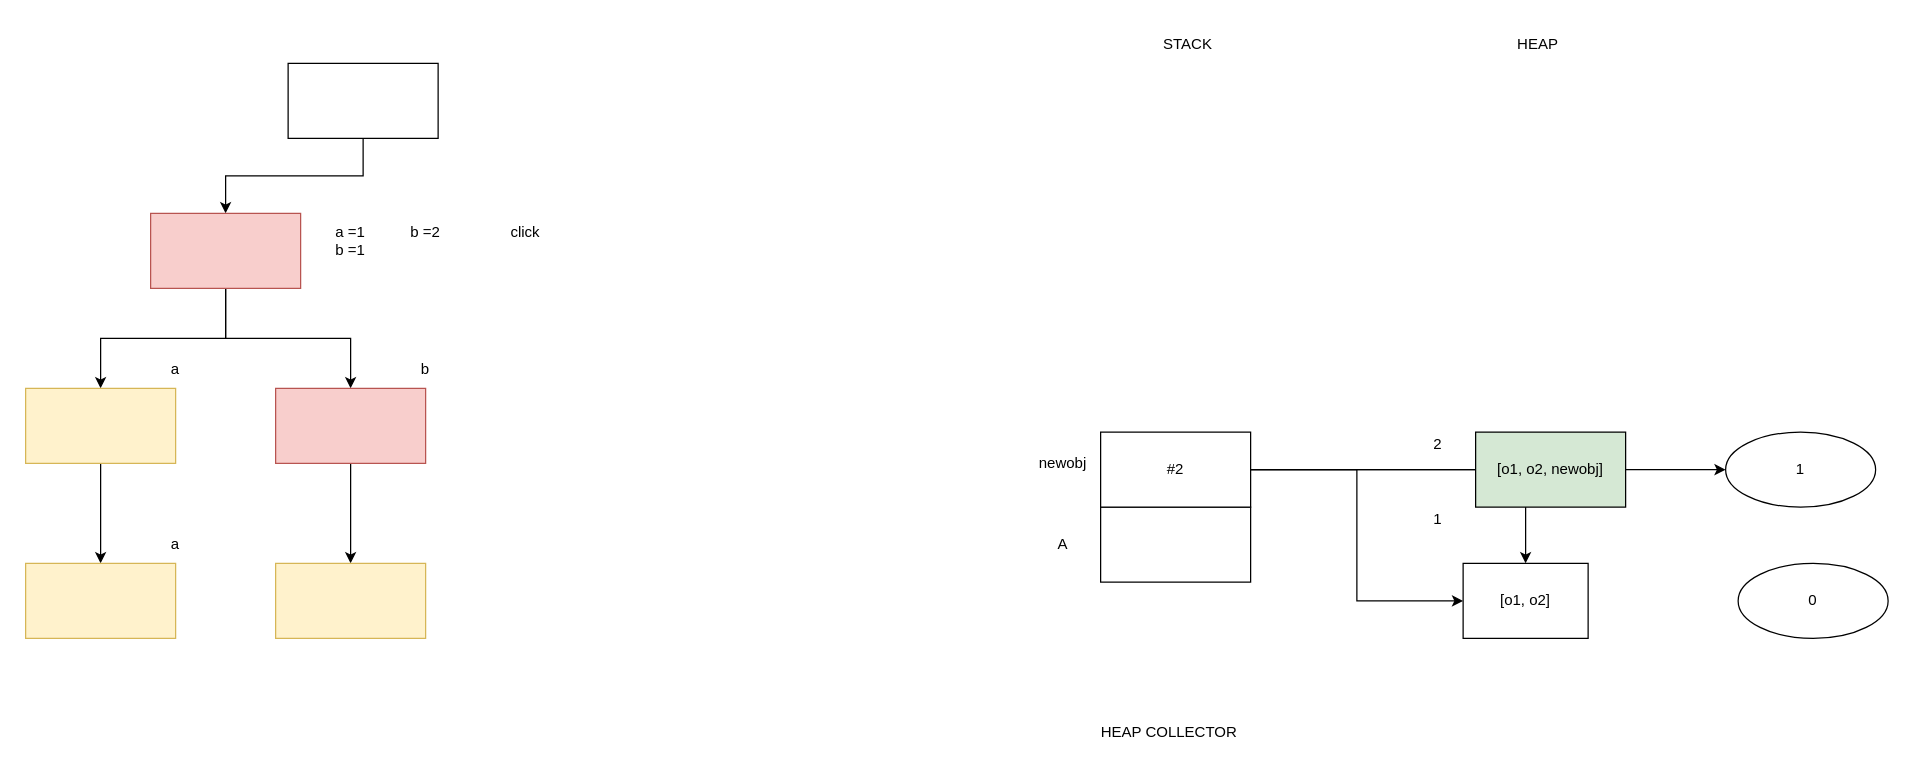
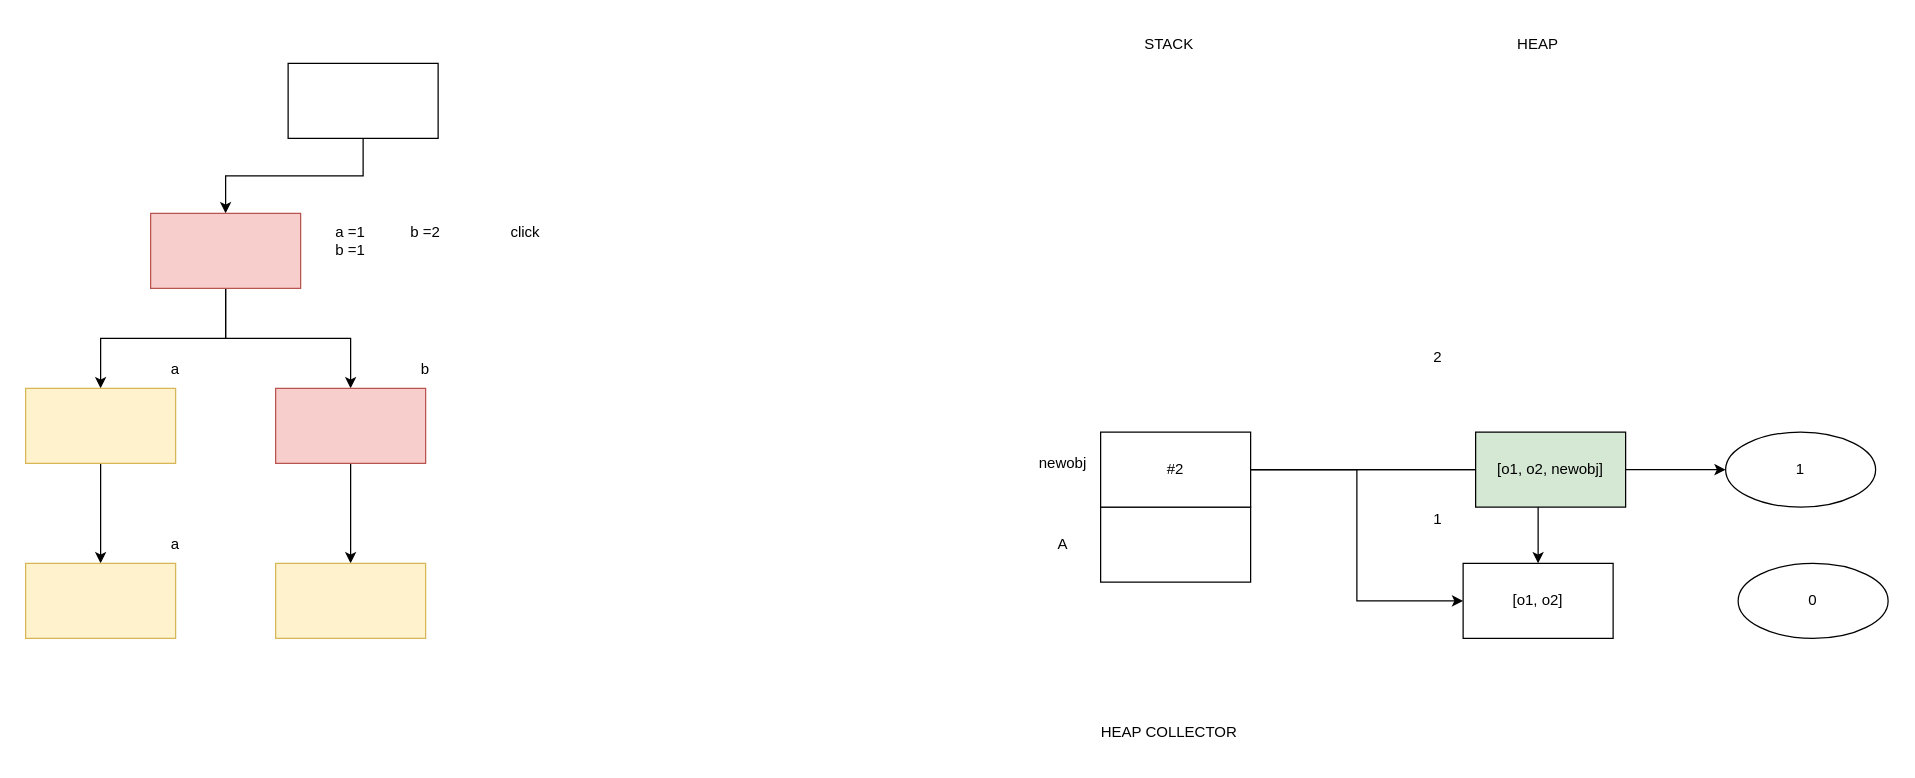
  <mxCell id="0" />
  <mxCell id="1" parent="0" />
  <mxCell id="2" style="edgeStyle=orthogonalEdgeStyle;rounded=0;orthogonalLoop=1;jettySize=auto;html=1;entryX=0.5;entryY=0;entryDx=0;entryDy=0;" edge="1" parent="1" source="3" target="6"><mxGeometry relative="1" as="geometry" /></mxCell>
  <mxCell id="3" value="" style="rounded=0;whiteSpace=wrap;html=1;" vertex="1" parent="1"><mxGeometry x="230" y="50" width="120" height="60" as="geometry" /></mxCell>
  <mxCell id="4" style="edgeStyle=orthogonalEdgeStyle;rounded=0;orthogonalLoop=1;jettySize=auto;html=1;" edge="1" parent="1" source="6" target="8"><mxGeometry relative="1" as="geometry" /></mxCell>
  <mxCell id="5" style="edgeStyle=orthogonalEdgeStyle;rounded=0;orthogonalLoop=1;jettySize=auto;html=1;" edge="1" parent="1" source="6" target="10"><mxGeometry relative="1" as="geometry" /></mxCell>
  <mxCell id="6" value="" style="rounded=0;whiteSpace=wrap;html=1;fillColor=#f8cecc;strokeColor=#b85450;" vertex="1" parent="1"><mxGeometry x="120" y="170" width="120" height="60" as="geometry" /></mxCell>
  <mxCell id="7" value="" style="edgeStyle=orthogonalEdgeStyle;rounded=0;orthogonalLoop=1;jettySize=auto;html=1;" edge="1" parent="1" source="8" target="12"><mxGeometry relative="1" as="geometry" /></mxCell>
  <mxCell id="8" value="" style="rounded=0;whiteSpace=wrap;html=1;fillColor=#fff2cc;strokeColor=#d6b656;" vertex="1" parent="1"><mxGeometry x="20" y="310" width="120" height="60" as="geometry" /></mxCell>
  <mxCell id="9" value="" style="edgeStyle=orthogonalEdgeStyle;rounded=0;orthogonalLoop=1;jettySize=auto;html=1;" edge="1" parent="1" source="10" target="11"><mxGeometry relative="1" as="geometry" /></mxCell>
  <mxCell id="10" value="" style="rounded=0;whiteSpace=wrap;html=1;fillColor=#f8cecc;strokeColor=#b85450;" vertex="1" parent="1"><mxGeometry x="220" y="310" width="120" height="60" as="geometry" /></mxCell>
  <mxCell id="11" value="" style="rounded=0;whiteSpace=wrap;html=1;fillColor=#fff2cc;strokeColor=#d6b656;" vertex="1" parent="1"><mxGeometry x="220" y="450" width="120" height="60" as="geometry" /></mxCell>
  <mxCell id="12" value="" style="rounded=0;whiteSpace=wrap;html=1;fillColor=#fff2cc;strokeColor=#d6b656;" vertex="1" parent="1"><mxGeometry x="20" y="450" width="120" height="60" as="geometry" /></mxCell>
  <mxCell id="13" value="a =1" style="text;html=1;strokeColor=none;fillColor=none;align=center;verticalAlign=middle;whiteSpace=wrap;rounded=0;" vertex="1" parent="1"><mxGeometry x="250" y="170" width="60" height="30" as="geometry" /></mxCell>
  <mxCell id="14" value="click" style="text;html=1;strokeColor=none;fillColor=none;align=center;verticalAlign=middle;whiteSpace=wrap;rounded=0;" vertex="1" parent="1"><mxGeometry x="390" y="170" width="60" height="30" as="geometry" /></mxCell>
  <mxCell id="15" value="b =1" style="text;html=1;strokeColor=none;fillColor=none;align=center;verticalAlign=middle;whiteSpace=wrap;rounded=0;" vertex="1" parent="1"><mxGeometry x="250" y="185" width="60" height="30" as="geometry" /></mxCell>
  <mxCell id="16" value="b =2" style="text;html=1;strokeColor=none;fillColor=none;align=center;verticalAlign=middle;whiteSpace=wrap;rounded=0;" vertex="1" parent="1"><mxGeometry x="310" y="170" width="60" height="30" as="geometry" /></mxCell>
  <mxCell id="17" value="a" style="text;html=1;strokeColor=none;fillColor=none;align=center;verticalAlign=middle;whiteSpace=wrap;rounded=0;" vertex="1" parent="1"><mxGeometry x="110" y="280" width="60" height="30" as="geometry" /></mxCell>
  <mxCell id="18" value="a" style="text;html=1;strokeColor=none;fillColor=none;align=center;verticalAlign=middle;whiteSpace=wrap;rounded=0;" vertex="1" parent="1"><mxGeometry x="110" y="420" width="60" height="30" as="geometry" /></mxCell>
  <mxCell id="19" value="b" style="text;html=1;strokeColor=none;fillColor=none;align=center;verticalAlign=middle;whiteSpace=wrap;rounded=0;" vertex="1" parent="1"><mxGeometry x="310" y="280" width="60" height="30" as="geometry" /></mxCell>
  <mxCell id="20" value="" style="rounded=0;whiteSpace=wrap;html=1;" vertex="1" parent="1"><mxGeometry x="880" y="405" width="120" height="60" as="geometry" /></mxCell>
- <mxCell id="21" value="STACK" style="text;html=1;strokeColor=none;fillColor=none;align=center;verticalAlign=middle;whiteSpace=wrap;rounded=0;" vertex="1" parent="1"><mxGeometry x="920" y="20" width="60" height="30" as="geometry" /></mxCell>
+ <mxCell id="21" value="STACK" style="text;html=1;strokeColor=none;fillColor=none;align=center;verticalAlign=middle;whiteSpace=wrap;rounded=0;" vertex="1" parent="1"><mxGeometry x="905" y="20" width="60" height="30" as="geometry" /></mxCell>
  <mxCell id="22" value="HEAP" style="text;html=1;strokeColor=none;fillColor=none;align=center;verticalAlign=middle;whiteSpace=wrap;rounded=0;" vertex="1" parent="1"><mxGeometry x="1200" y="20" width="60" height="30" as="geometry" /></mxCell>
- <mxCell id="23" value="[o1, o2]" style="rounded=0;whiteSpace=wrap;html=1;" vertex="1" parent="1"><mxGeometry x="1170" y="450" width="100" height="60" as="geometry" /></mxCell>
+ <mxCell id="23" value="[o1, o2]" style="rounded=0;whiteSpace=wrap;html=1;" vertex="1" parent="1"><mxGeometry x="1170" y="450" width="120" height="60" as="geometry" /></mxCell>
  <mxCell id="24" value="A" style="text;html=1;strokeColor=none;fillColor=none;align=center;verticalAlign=middle;whiteSpace=wrap;rounded=0;" vertex="1" parent="1"><mxGeometry x="820" y="420" width="60" height="30" as="geometry" /></mxCell>
  <mxCell id="25" value="newobj" style="text;html=1;strokeColor=none;fillColor=none;align=center;verticalAlign=middle;whiteSpace=wrap;rounded=0;" vertex="1" parent="1"><mxGeometry x="820" y="355" width="60" height="30" as="geometry" /></mxCell>
  <mxCell id="26" style="edgeStyle=orthogonalEdgeStyle;rounded=0;orthogonalLoop=1;jettySize=auto;html=1;" edge="1" parent="1" source="29" target="23"><mxGeometry relative="1" as="geometry" /></mxCell>
  <mxCell id="27" style="edgeStyle=orthogonalEdgeStyle;rounded=0;orthogonalLoop=1;jettySize=auto;html=1;entryX=0;entryY=0.5;entryDx=0;entryDy=0;endArrow=none;" edge="1" parent="1" source="29" target="32"><mxGeometry relative="1" as="geometry" /></mxCell>
  <mxCell id="28" style="edgeStyle=orthogonalEdgeStyle;rounded=0;orthogonalLoop=1;jettySize=auto;html=1;entryX=0;entryY=0.5;entryDx=0;entryDy=0;" edge="1" parent="1" source="29" target="23"><mxGeometry relative="1" as="geometry"><Array as="points"><mxPoint x="1085" y="375" /><mxPoint x="1085" y="480" /></Array></mxGeometry></mxCell>
  <mxCell id="29" value="#2" style="rounded=0;whiteSpace=wrap;html=1;" vertex="1" parent="1"><mxGeometry x="880" y="345" width="120" height="60" as="geometry" /></mxCell>
  <mxCell id="30" value="1" style="text;html=1;strokeColor=none;fillColor=none;align=center;verticalAlign=middle;whiteSpace=wrap;rounded=0;" vertex="1" parent="1"><mxGeometry x="1120" y="400" width="60" height="30" as="geometry" /></mxCell>
  <mxCell id="31" value="" style="edgeStyle=orthogonalEdgeStyle;rounded=0;orthogonalLoop=1;jettySize=auto;html=1;" edge="1" parent="1" source="32" target="35"><mxGeometry relative="1" as="geometry" /></mxCell>
  <mxCell id="32" value="[o1, o2, newobj]" style="rounded=0;whiteSpace=wrap;html=1;fillColor=#d5e8d4;" vertex="1" parent="1"><mxGeometry x="1180" y="345" width="120" height="60" as="geometry" /></mxCell>
- <mxCell id="33" value="2" style="text;html=1;strokeColor=none;fillColor=none;align=center;verticalAlign=middle;whiteSpace=wrap;rounded=0;" vertex="1" parent="1"><mxGeometry x="1120" y="340" width="60" height="30" as="geometry" /></mxCell>
+ <mxCell id="33" value="2" style="text;html=1;strokeColor=none;fillColor=none;align=center;verticalAlign=middle;whiteSpace=wrap;rounded=0;" vertex="1" parent="1"><mxGeometry x="1120" y="270" width="60" height="30" as="geometry" /></mxCell>
  <mxCell id="34" value="HEAP COLLECTOR" style="text;html=1;strokeColor=none;fillColor=none;align=center;verticalAlign=middle;whiteSpace=wrap;rounded=0;" vertex="1" parent="1"><mxGeometry x="760" y="570" width="350" height="30" as="geometry" /></mxCell>
  <mxCell id="35" value="1" style="ellipse;whiteSpace=wrap;html=1;rounded=0;" vertex="1" parent="1"><mxGeometry x="1380" y="345" width="120" height="60" as="geometry" /></mxCell>
  <mxCell id="36" value="0" style="ellipse;whiteSpace=wrap;html=1;rounded=0;" vertex="1" parent="1"><mxGeometry x="1390" y="450" width="120" height="60" as="geometry" /></mxCell>
